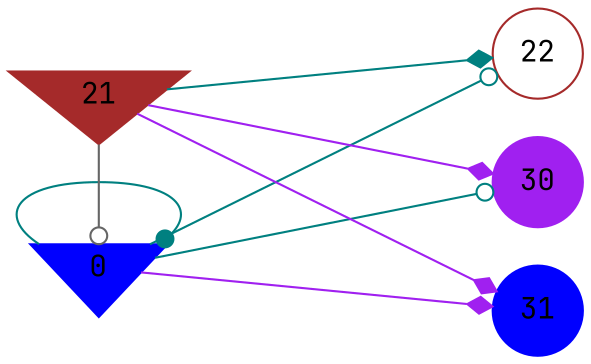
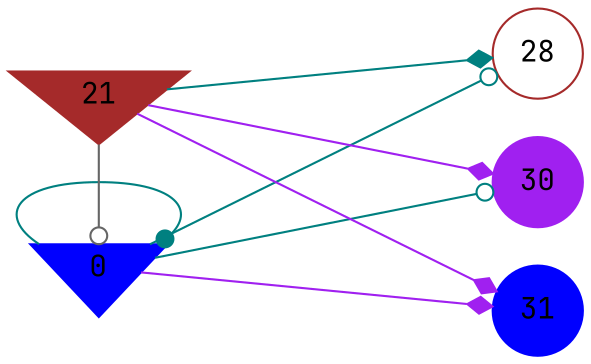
  digraph {
    ranksep=2.0
    rankdir=LR
    fontname="JetBrains Mono"
    node [color=blue shape=circle style=filled fontname="JetBrains Mono"]
    edge [color=teal arrowhead=diamond fontname="JetBrains Mono"]
    0 [shape=invtriangle]
    21 [color=brown shape=invtriangle]
-   28 [color=brown label=22 style=""]
+   28 [color=brown style=""]
    30 [color=purple]
    31
    subgraph sub_1 {
      rank=same
      0
      21
    }
    subgraph sub_2 {
      rank=same
      28
    }
    subgraph sub_3 {
      rank=same
      30
      31
    }
    0 -> 0 [arrowhead=dot]
    0 -> 28 [arrowhead=odot]
    0 -> 30 [arrowhead=odot]
    0 -> 31 [color=purple]
    21 -> 0 [color=gray40 arrowhead=odot]
    21 -> 28
    21 -> 30 [color=purple]
    21 -> 31 [color=purple]
  }
